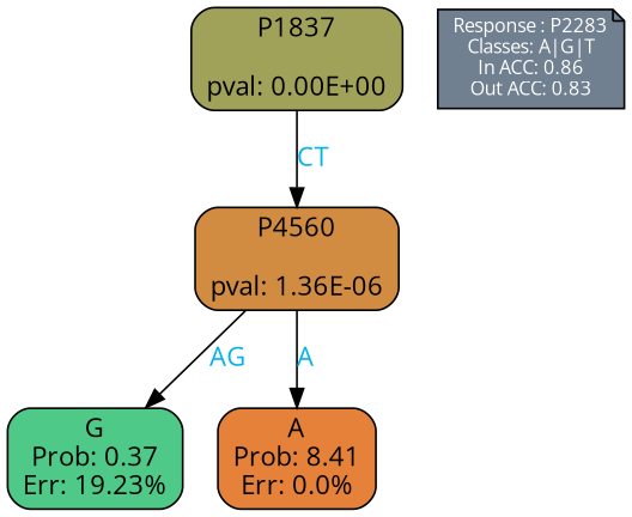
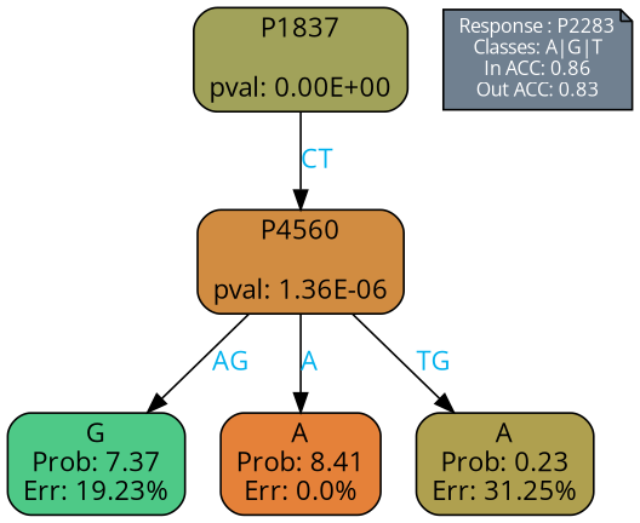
  digraph {
    fontname="Open Sans"
    ranksep=equally
    splines=polylines
    node [color=black fontname="Open Sans" shape=box style="filled, rounded"]
    edge [fontcolor=deepskyblue2 fontname="Open Sans"]
-   n1 [fillcolor="#4ec987" label="G\nProb: 0.37\nErr: 19.23%"]
+   n1 [fillcolor="#4ec987" label="G\nProb: 7.37\nErr: 19.23%"]
    n2 [fillcolor="#e58139" label="A\nProb: 8.41\nErr: 0.0%"]
+   n3 [fillcolor="#afa04f" label="A\nProb: 0.23\nErr: 31.25%"]
    n4 [align=left fillcolor=slategray fontcolor=white fontsize=10 label="Response : P2283\nClasses: A|G|T\nIn ACC: 0.86\nOut ACC: 0.83\n" shape=note style=filled]
    n5 [fillcolor="#a1a25a" label="P1837\n\npval: 0.00E+00"]
    n6 [fillcolor="#d18c41" label="P4560\n\npval: 1.36E-06"]
    subgraph sub_1 {
      rank=same
      n1
      n2
+     n3
    }
    subgraph sub_2 {
      rank=same
      n4
      n5
    }
    n5 -> n6 [label=CT]
    n6 -> n1 [label=AG]
    n6 -> n2 [label=A]
+   n6 -> n3 [label=TG]
  }
